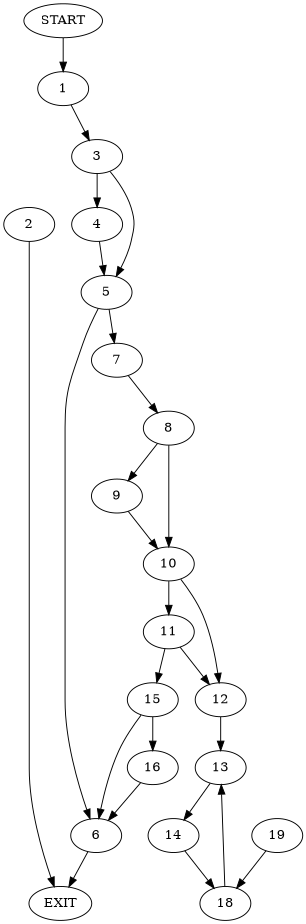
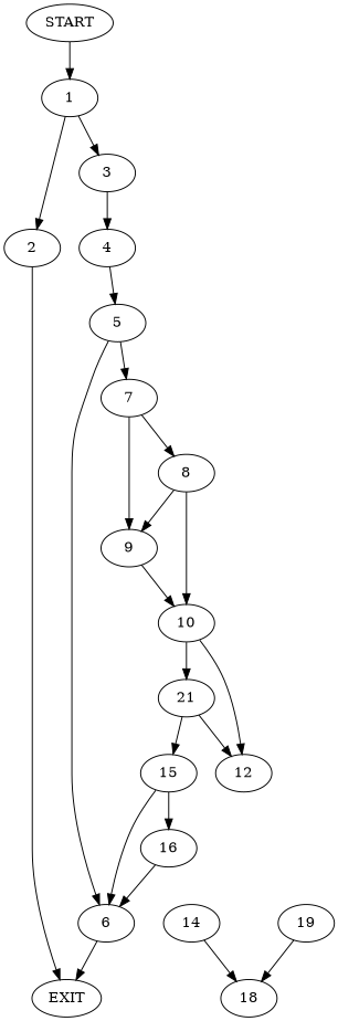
  digraph {
    n1 [label=START]
    1
    2
    3
    n5 [label=EXIT]
    4
    5
    6
    7
    8
    9
    10
-   11
+   11 [label=21]
    12
    15
-   13
    14
    18
    16
    19
    n1 -> 1
+   1 -> 2
    1 -> 3
    2 -> n5
    3 -> 4
-   3 -> 5
    4 -> 5
    5 -> 6
    5 -> 7
    6 -> n5
    7 -> 8
+   7 -> 9
    8 -> 9
    8 -> 10
    9 -> 10
    10 -> 11
    10 -> 12
    11 -> 12
    11 -> 15
-   12 -> 13
    15 -> 6
    15 -> 16
-   13 -> 14
    14 -> 18
-   18 -> 13
    16 -> 6
    19 -> 18
  }
